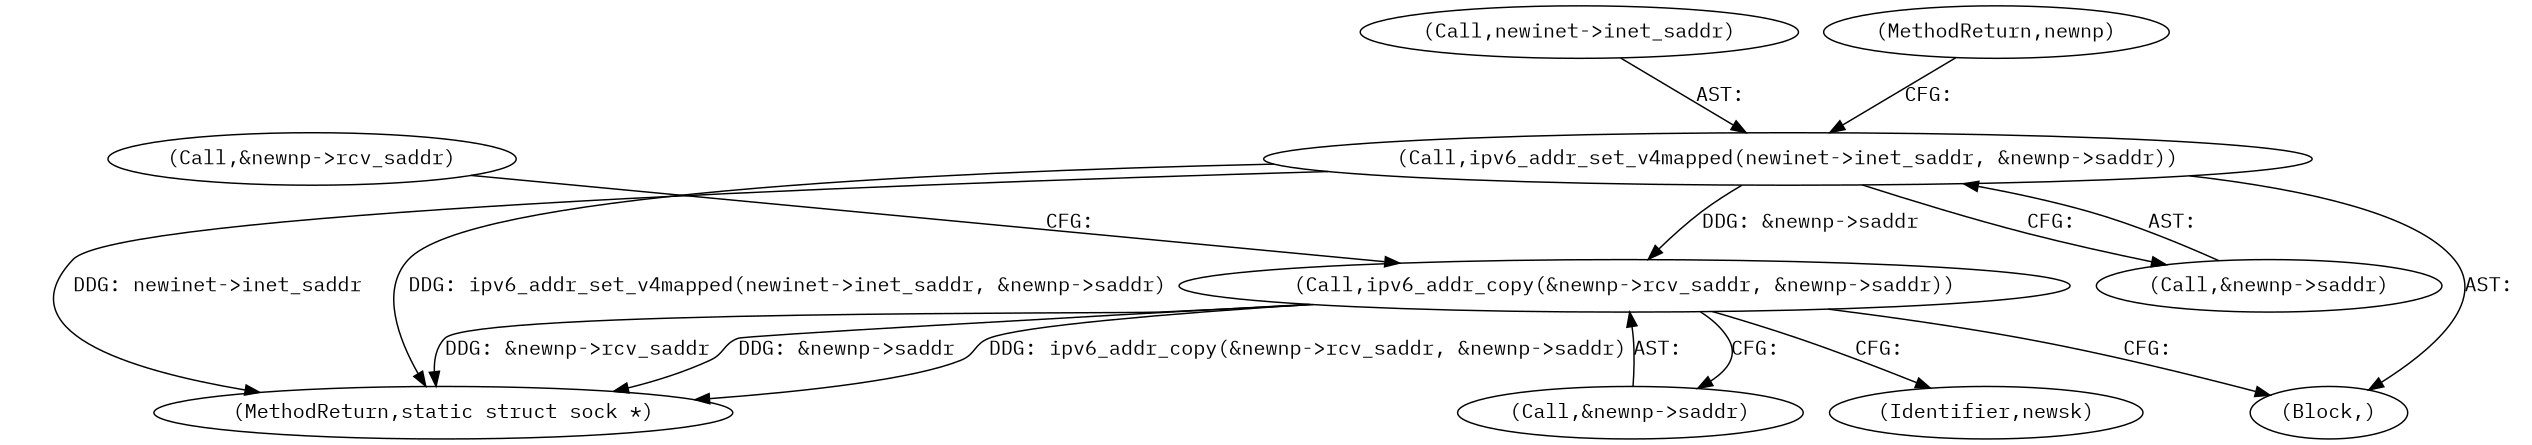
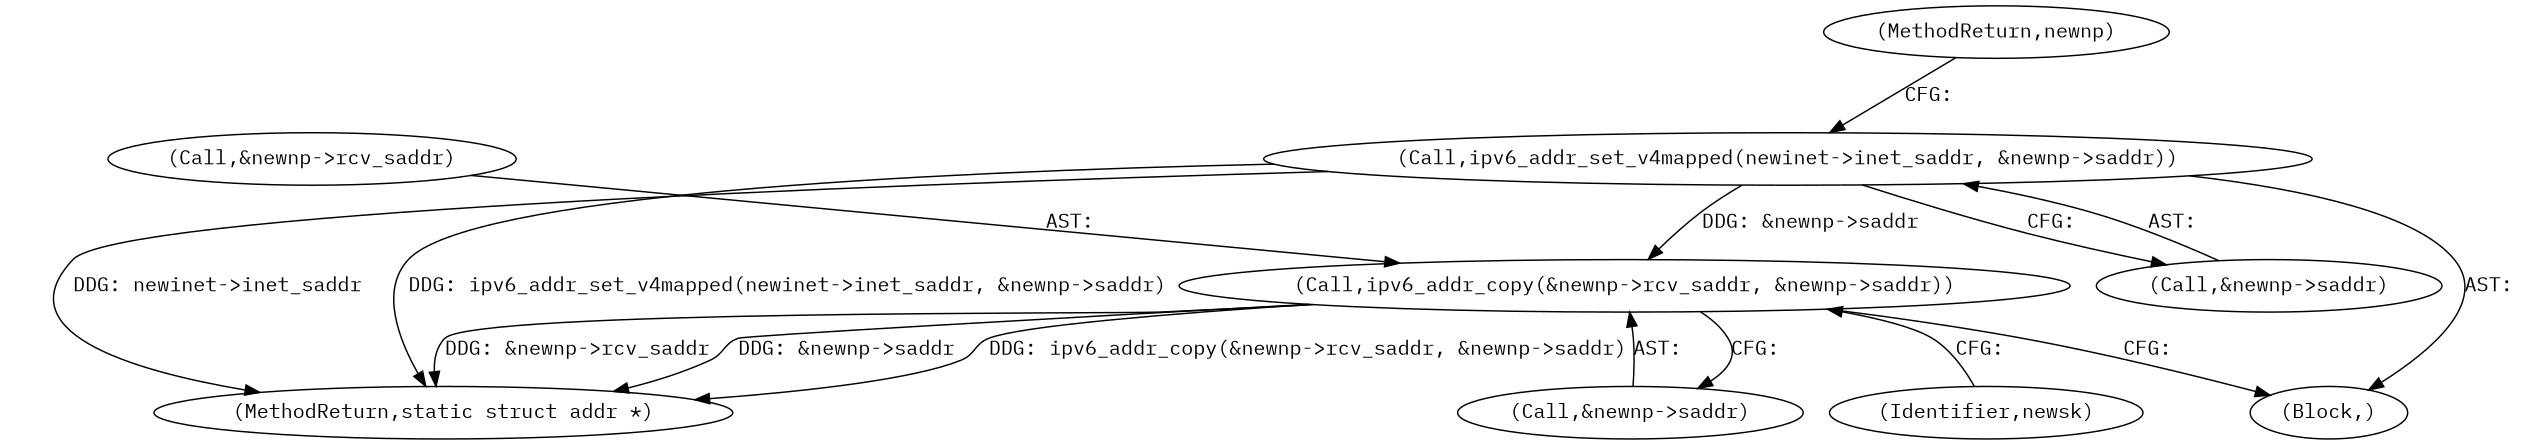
  digraph {
    fontname="IBM Plex Mono"
    node [fontname="IBM Plex Mono"]
    edge [fontname="IBM Plex Mono"]
    n1 [label="(Call,ipv6_addr_copy(&newnp->rcv_saddr, &newnp->saddr))"]
    n2 [label="(Call,&newnp->saddr)"]
-   n3 [label="(MethodReturn,static struct sock *)"]
+   n3 [label="(MethodReturn,static struct addr *)"]
    n4 [label="(Block,)"]
    n5 [label="(Call,ipv6_addr_set_v4mapped(newinet->inet_saddr, &newnp->saddr))"]
    n6 [label="(Call,&newnp->saddr)"]
-   n7 [label="(Call,newinet->inet_saddr)"]
    n8 [label="(MethodReturn,newnp)"]
    n9 [label="(Call,&newnp->rcv_saddr)"]
    n10 [label="(Identifier,newsk)"]
    n1 -> n2 [label="CFG: "]
    n1 -> n3 [label="DDG: ipv6_addr_copy(&newnp->rcv_saddr, &newnp->saddr)"]
    n1 -> n3 [label="DDG: &newnp->rcv_saddr"]
    n1 -> n3 [label="DDG: &newnp->saddr"]
    n1 -> n4 [label="CFG: "]
    n2 -> n1 [label="AST: "]
    n5 -> n1 [label="DDG: &newnp->saddr"]
    n5 -> n3 [label="DDG: newinet->inet_saddr"]
    n5 -> n3 [label="DDG: ipv6_addr_set_v4mapped(newinet->inet_saddr, &newnp->saddr)"]
    n5 -> n4 [label="AST: "]
    n5 -> n6 [label="CFG: "]
    n6 -> n5 [label="AST: "]
-   n7 -> n5 [label="AST: "]
    n8 -> n5 [label="CFG: "]
-   n9 -> n1 [label="CFG: "]
-   n1 -> n10 [label="CFG: "]
+   n9 -> n1 [label="AST: "]
+   n10 -> n1 [label="CFG: "]
  }
